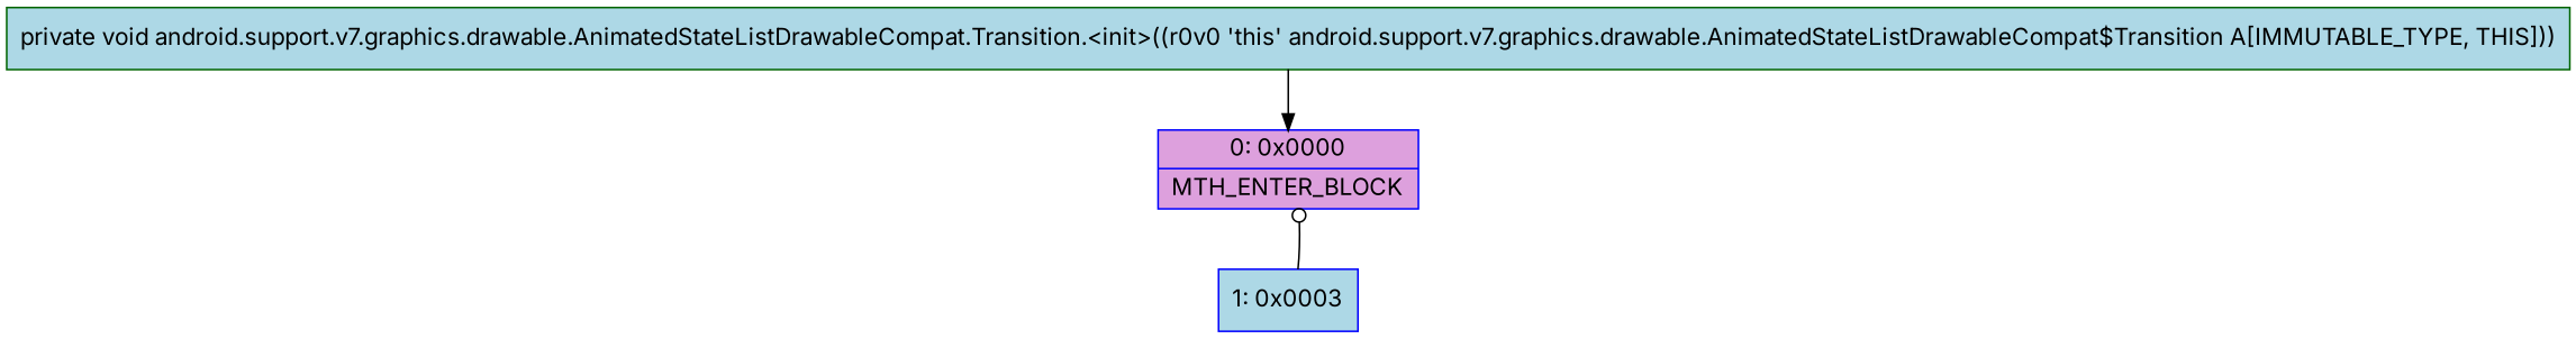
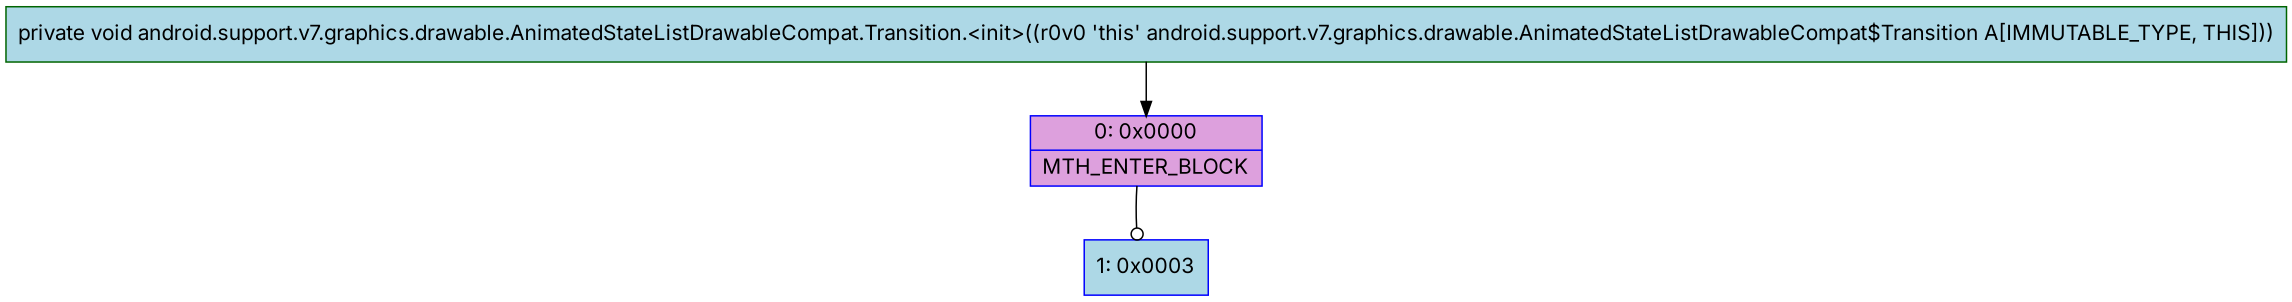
  digraph {
    fontname=Inter
    node [color=blue shape=record style=filled fillcolor=lightblue fontname=Inter]
    edge [fontname=Inter]
    n1 [label="{0\:\ 0x0000|MTH_ENTER_BLOCK\l}" fillcolor=plum]
    n2 [label="{1\:\ 0x0003}"]
    n3 [label="{private void android.support.v7.graphics.drawable.AnimatedStateListDrawableCompat.Transition.\<init\>((r0v0 'this' android.support.v7.graphics.drawable.AnimatedStateListDrawableCompat$Transition A[IMMUTABLE_TYPE, THIS])) }" color=darkgreen]
    subgraph cluster_1 {
      label="R(0)"
    }
-   n2 -> n1 [arrowhead=odot]
+   n1 -> n2 [arrowhead=odot]
    n3 -> n1 [arrowhead=normal]
  }
